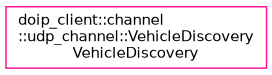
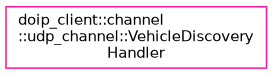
  digraph {
    rankdir=LR
-   n1 [color=deeppink fillcolor=white fontname=Helvetica fontsize=10 height=0.2 label="doip_client::channel\l::udp_channel::VehicleDiscovery\lVehicleDiscovery" shape=record style=filled width=0.4]
+   n1 [color=deeppink fillcolor=white fontname=Helvetica fontsize=10 height=0.2 label="doip_client::channel\l::udp_channel::VehicleDiscovery\lHandler" shape=record style=filled width=0.4]
  }
